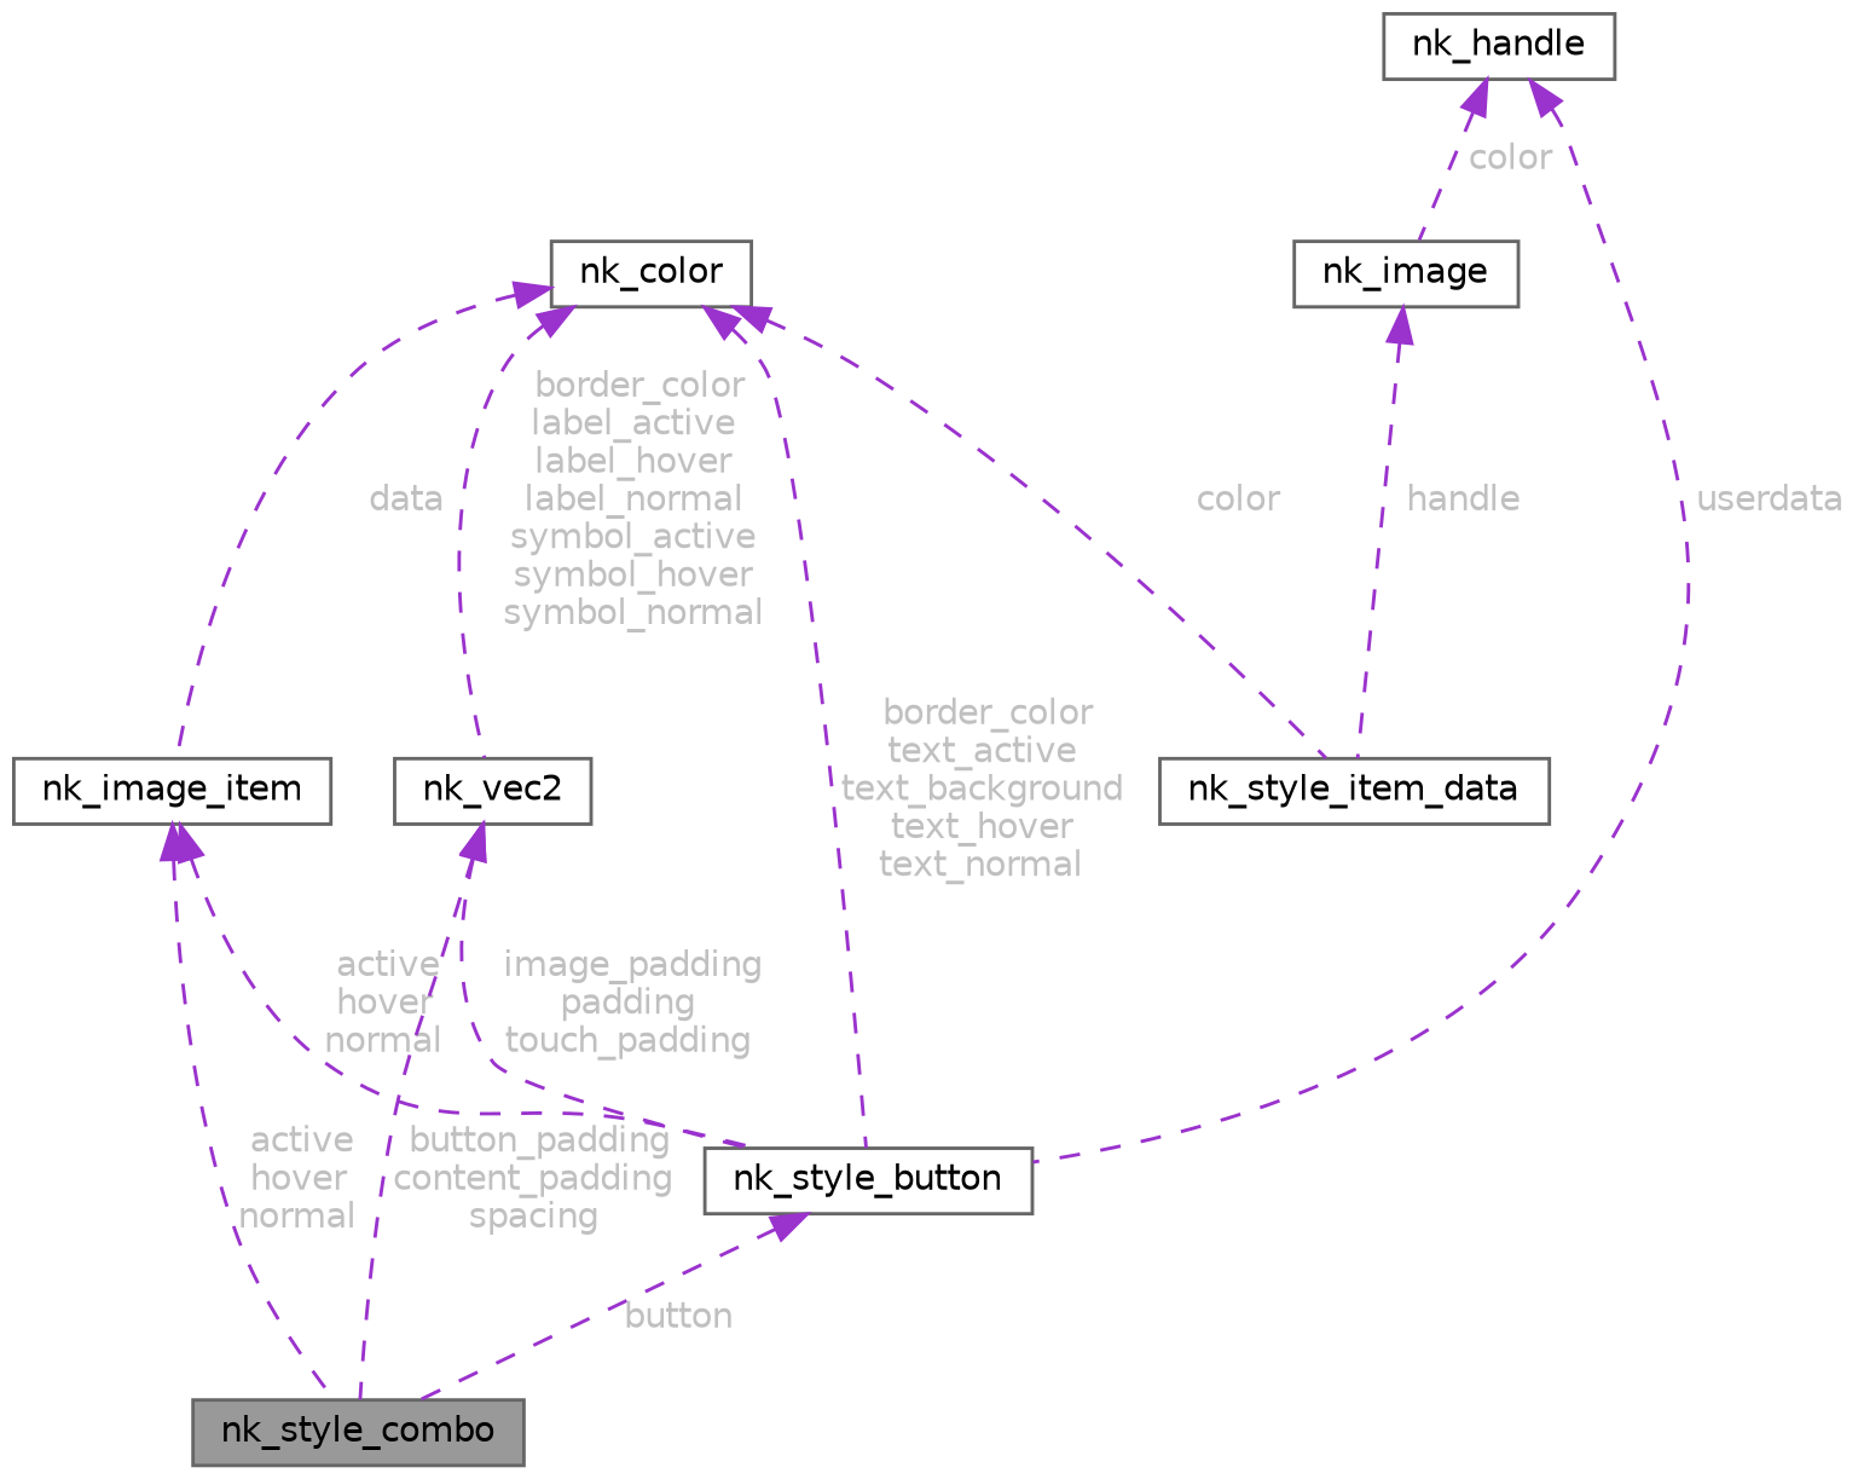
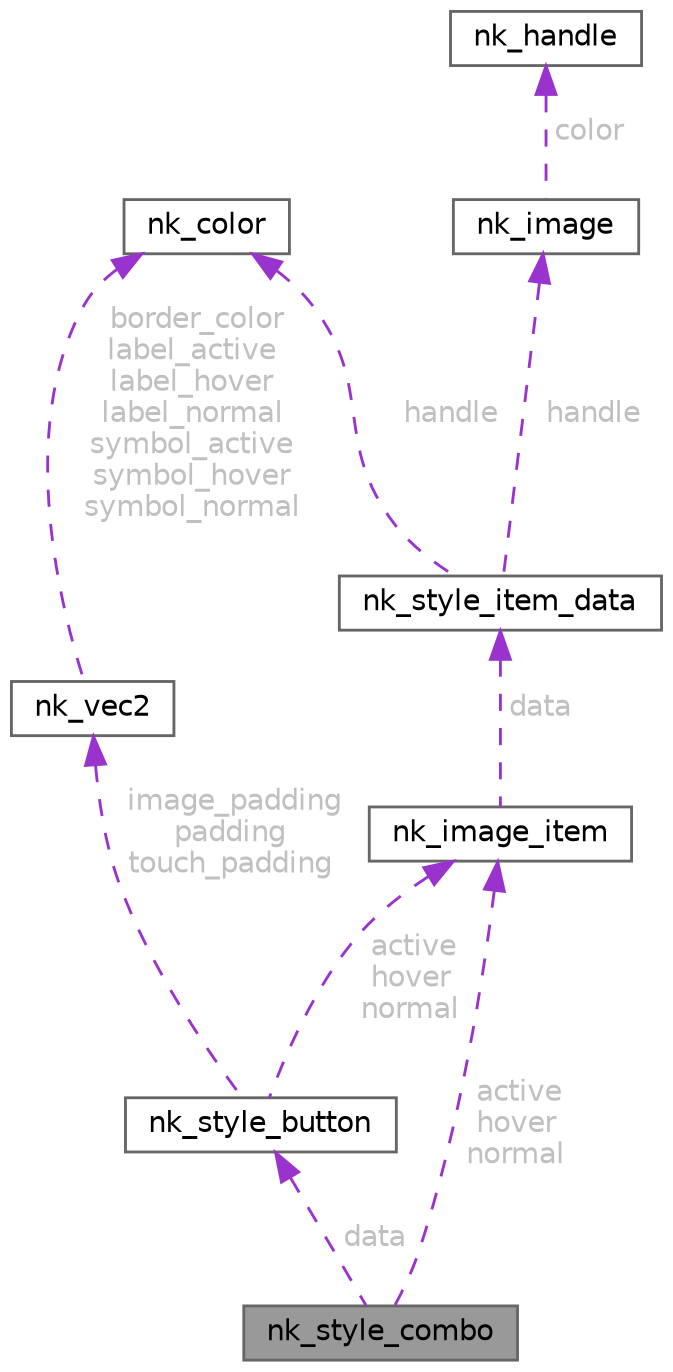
  digraph {
    node [color=gray40 fillcolor=white fontname=Helvetica fontsize=10 shape=box style=filled]
    edge [color=darkorchid3 dir=back fontcolor=grey fontname=Helvetica fontsize=10 labelfontname=Helvetica labelfontsize=10 style=dashed]
    n1 [fillcolor=grey60 fontcolor=black height=0.2 label=nk_style_combo width=0.4]
    n2 [height=0.2 label=nk_image_item width=0.4]
    n3 [height=0.2 label=nk_style_button width=0.4]
    n4 [height=0.2 label=nk_style_item_data width=0.4]
    n5 [height=0.2 label=nk_image width=0.4]
    n6 [height=0.2 label=nk_handle width=0.4]
    n7 [height=0.2 label=nk_color width=0.4]
    n8 [height=0.2 label=nk_vec2 width=0.4]
    n2 -> n1 [label=" active\nhover\nnormal"]
    n2 -> n3 [label=" active\nhover\nnormal"]
-   n3 -> n1 [label=" button"]
-   n7 -> n2 [label=" data"]
+   n3 -> n1 [label=" data"]
+   n4 -> n2 [label=" data"]
    n5 -> n4 [label=" handle"]
-   n6 -> n3 [label=" userdata"]
    n6 -> n5 [label=" color"]
-   n7 -> n3 [label=" border_color\ntext_active\ntext_background\ntext_hover\ntext_normal"]
-   n7 -> n4 [label=" color"]
+   n7 -> n4 [label=" handle"]
    n7 -> n8 [label=" border_color\nlabel_active\nlabel_hover\nlabel_normal\nsymbol_active\nsymbol_hover\nsymbol_normal"]
-   n8 -> n1 [label=" button_padding\ncontent_padding\nspacing"]
    n8 -> n3 [label=" image_padding\npadding\ntouch_padding"]
  }
